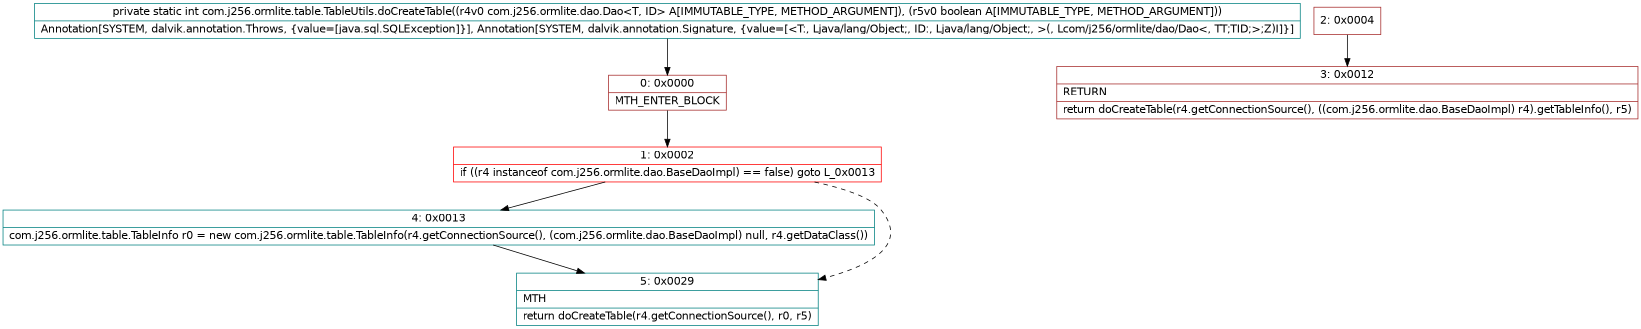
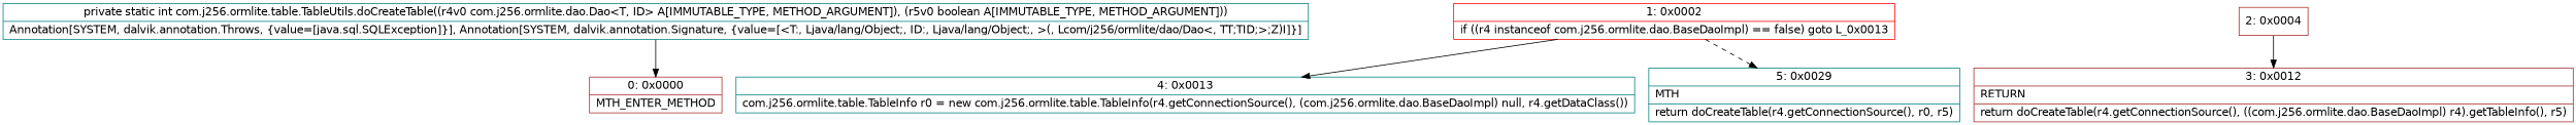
  digraph {
    fontname="DejaVu Sans"
    node [color=brown fontname="DejaVu Sans" shape=record]
    edge [fontname="DejaVu Sans"]
-   n1 [label="{0\:\ 0x0000|MTH_ENTER_BLOCK\l}"]
+   n1 [label="{0\:\ 0x0000|MTH_ENTER_METHOD\l}"]
    n2 [color=red label="{1\:\ 0x0002|if ((r4 instanceof com.j256.ormlite.dao.BaseDaoImpl) == false) goto L_0x0013\l}"]
    n3 [color=teal label="{4\:\ 0x0013|com.j256.ormlite.table.TableInfo r0 = new com.j256.ormlite.table.TableInfo(r4.getConnectionSource(), (com.j256.ormlite.dao.BaseDaoImpl) null, r4.getDataClass())\l}"]
    n4 [color=teal label="{5\:\ 0x0029|MTH\l|return doCreateTable(r4.getConnectionSource(), r0, r5)\l}"]
    n5 [label="{2\:\ 0x0004}"]
    n6 [label="{3\:\ 0x0012|RETURN\l|return doCreateTable(r4.getConnectionSource(), ((com.j256.ormlite.dao.BaseDaoImpl) r4).getTableInfo(), r5)\l}"]
    n7 [color=teal label="{private static int com.j256.ormlite.table.TableUtils.doCreateTable((r4v0 com.j256.ormlite.dao.Dao\<T, ID\> A[IMMUTABLE_TYPE, METHOD_ARGUMENT]), (r5v0 boolean A[IMMUTABLE_TYPE, METHOD_ARGUMENT]))  | Annotation[SYSTEM, dalvik.annotation.Throws, \{value=[java.sql.SQLException]\}], Annotation[SYSTEM, dalvik.annotation.Signature, \{value=[\<T:, Ljava\/lang\/Object;, ID:, Ljava\/lang\/Object;, \>(, Lcom\/j256\/ormlite\/dao\/Dao\<, TT;TID;\>;Z)I]\}]\l}"]
-   n1 -> n2
    n2 -> n3
    n2 -> n4 [style=dashed]
-   n3 -> n4
    n5 -> n6
    n7 -> n1
  }
